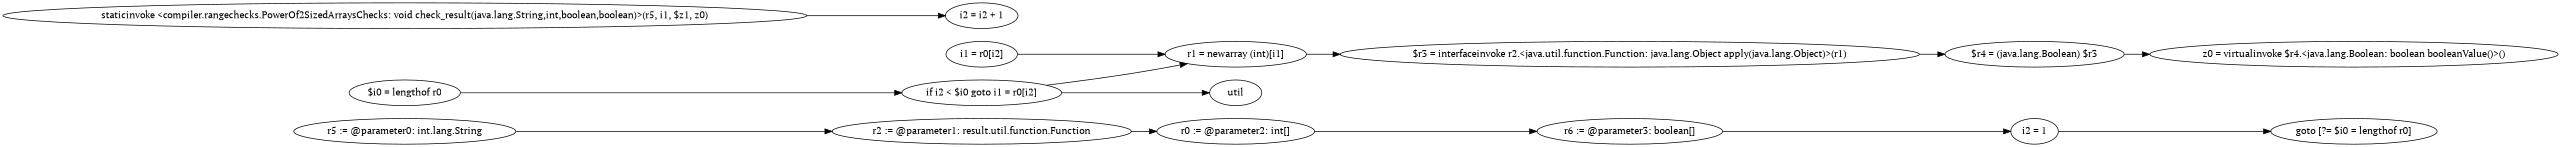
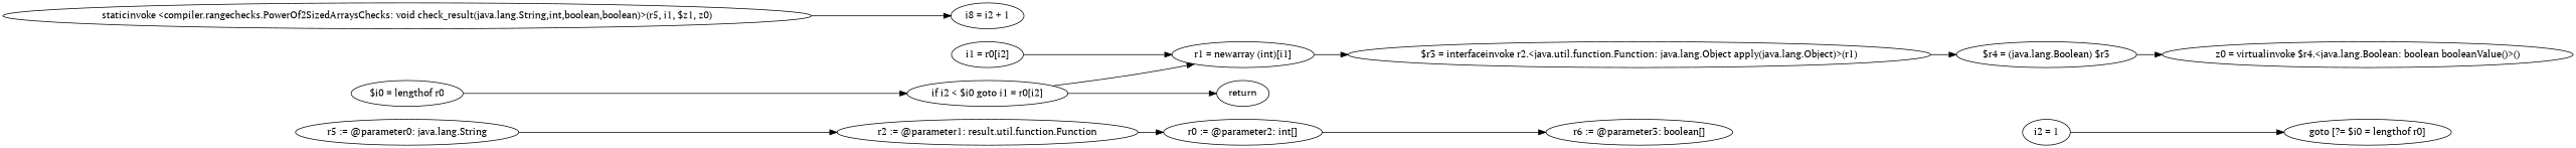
  digraph {
    fontname="PT Serif"
    rankdir=LR
    node [fontname="PT Serif"]
    edge [fontname="PT Serif"]
    n1 [label="r2 := @parameter1: result.util.function.Function"]
-   "r5 := @parameter0: java.lang.String" [label="r5 := @parameter0: int.lang.String"]
+   "r5 := @parameter0: java.lang.String"
    "r0 := @parameter2: int[]"
    "r6 := @parameter3: boolean[]"
    n5 [label="i2 = 1"]
    "goto [?= $i0 = lengthof r0]"
    "$i0 = lengthof r0"
    "if i2 < $i0 goto i1 = r0[i2]"
    "i1 = r0[i2]"
    "r1 = newarray (int)[i1]"
    "$r3 = interfaceinvoke r2.<java.util.function.Function: java.lang.Object apply(java.lang.Object)>(r1)"
    "$r4 = (java.lang.Boolean) $r3"
    "z0 = virtualinvoke $r4.<java.lang.Boolean: boolean booleanValue()>()"
    "staticinvoke <compiler.rangechecks.PowerOf2SizedArraysChecks: void check_result(java.lang.String,int,boolean,boolean)>(r5, i1, $z1, z0)"
-   "i2 = i2 + 1"
-   return [label=util]
+   "i2 = i2 + 1" [label="i8 = i2 + 1"]
+   return
    n1 -> "r0 := @parameter2: int[]"
    "r5 := @parameter0: java.lang.String" -> n1
    "r0 := @parameter2: int[]" -> "r6 := @parameter3: boolean[]"
-   "r6 := @parameter3: boolean[]" -> n5
    n5 -> "goto [?= $i0 = lengthof r0]"
    "$i0 = lengthof r0" -> "if i2 < $i0 goto i1 = r0[i2]"
    "if i2 < $i0 goto i1 = r0[i2]" -> "r1 = newarray (int)[i1]"
    "if i2 < $i0 goto i1 = r0[i2]" -> return
    "i1 = r0[i2]" -> "r1 = newarray (int)[i1]"
    "r1 = newarray (int)[i1]" -> "$r3 = interfaceinvoke r2.<java.util.function.Function: java.lang.Object apply(java.lang.Object)>(r1)"
    "$r3 = interfaceinvoke r2.<java.util.function.Function: java.lang.Object apply(java.lang.Object)>(r1)" -> "$r4 = (java.lang.Boolean) $r3"
    "$r4 = (java.lang.Boolean) $r3" -> "z0 = virtualinvoke $r4.<java.lang.Boolean: boolean booleanValue()>()"
    "staticinvoke <compiler.rangechecks.PowerOf2SizedArraysChecks: void check_result(java.lang.String,int,boolean,boolean)>(r5, i1, $z1, z0)" -> "i2 = i2 + 1"
  }
